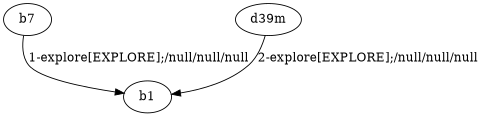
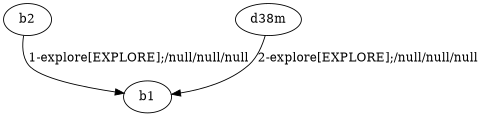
  digraph {
-   b2 [label=b7]
+   b2
    b1
-   d38m [label=d39m]
+   d38m
    b2 -> b1 [label="1-explore[EXPLORE];/null/null/null"]
    d38m -> b1 [label="2-explore[EXPLORE];/null/null/null"]
  }
